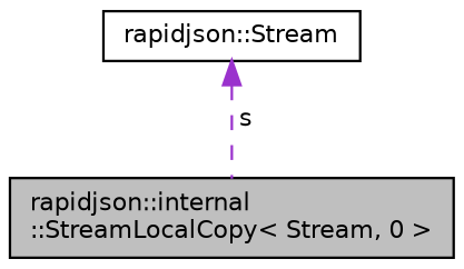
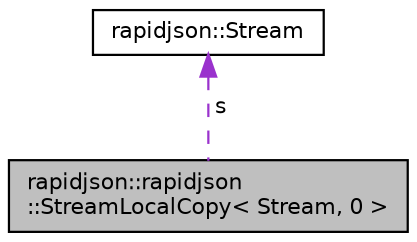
  digraph {
    node [color=black fontname=Helvetica fontsize=10 shape=record style=filled]
-   n1 [fillcolor=grey75 fontcolor=black height=0.2 label="rapidjson::internal\l::StreamLocalCopy\< Stream, 0 \>" width=0.4]
+   n1 [fillcolor=grey75 fontcolor=black height=0.2 label="rapidjson::rapidjson\l::StreamLocalCopy\< Stream, 0 \>" width=0.4]
    n2 [fillcolor=white height=0.2 label="rapidjson::Stream" width=0.4]
    n2 -> n1 [color=darkorchid3 dir=back fontname=Helvetica fontsize=10 label=" s" labelfontname=Helvetica labelfontsize=10 style=dashed]
  }
